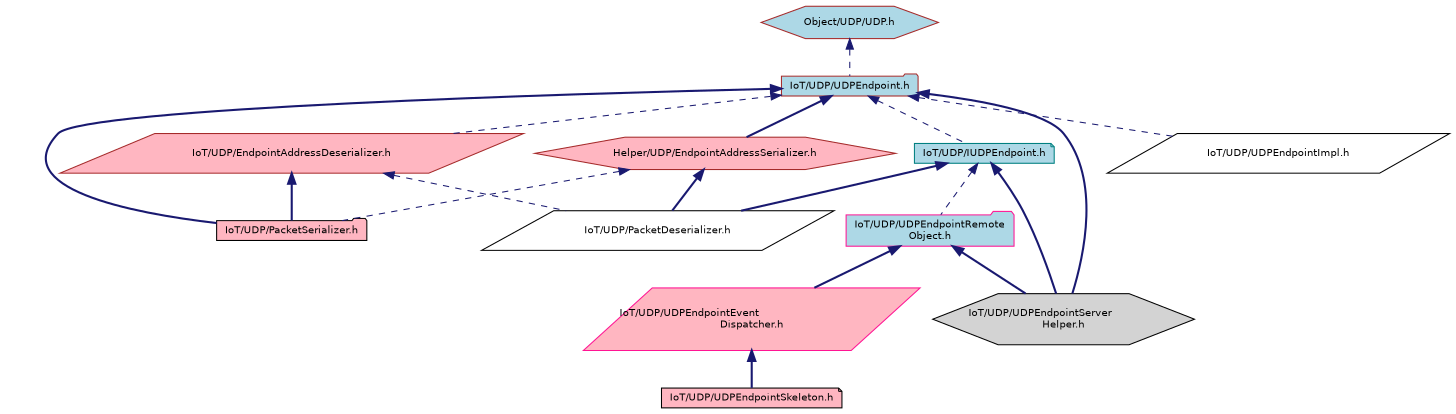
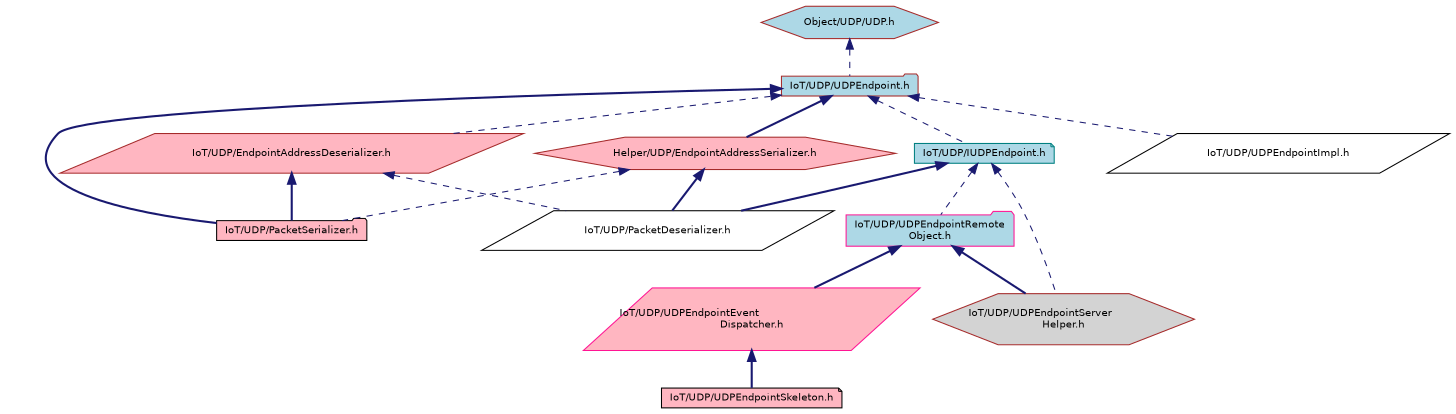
  digraph {
    node [color=brown fillcolor=lightpink fontname=Helvetica fontsize=10 shape=parallelogram style=filled]
    edge [color=midnightblue dir=back fontname=Helvetica fontsize=10 labelfontname=Helvetica labelfontsize=10 style=bold]
    n1 [fillcolor=lightblue fontcolor=black height=0.2 label="Object/UDP/UDP.h" shape=hexagon width=0.4]
    n2 [fillcolor=lightblue height=0.2 label="IoT/UDP/UDPEndpoint.h" shape=folder width=0.4]
    n3 [height=0.2 label="IoT/UDP/EndpointAddressDeserializer.h" width=0.4]
    n4 [color=black height=0.2 label="IoT/UDP/PacketSerializer.h" shape=folder width=0.4]
    n5 [height=0.2 label="Helper/UDP/EndpointAddressSerializer.h" shape=hexagon width=0.4]
    n6 [color=teal fillcolor=lightblue height=0.2 label="IoT/UDP/IUDPEndpoint.h" shape=note width=0.4]
-   n7 [color=black fillcolor=lightgrey height=0.2 label="IoT/UDP/UDPEndpointServer\lHelper.h" shape=hexagon width=0.4]
+   n7 [fillcolor=lightgrey height=0.2 label="IoT/UDP/UDPEndpointServer\lHelper.h" shape=hexagon width=0.4]
    n8 [color=black fillcolor=white height=0.2 label="IoT/UDP/UDPEndpointImpl.h" width=0.4]
    n9 [color=black fillcolor=white height=0.2 label="IoT/UDP/PacketDeserializer.h" width=0.4]
    n10 [color=deeppink fillcolor=lightblue height=0.2 label="IoT/UDP/UDPEndpointRemote\lObject.h" shape=folder width=0.4]
    n11 [color=deeppink height=0.2 label="IoT/UDP/UDPEndpointEvent\lDispatcher.h" width=0.4]
    n12 [color=black height=0.2 label="IoT/UDP/UDPEndpointSkeleton.h" shape=note width=0.4]
    n1 -> n2 [style=dashed]
    n2 -> n3 [style=dashed]
    n2 -> n4
    n2 -> n5
    n2 -> n6 [style=dashed]
-   n2 -> n7
    n2 -> n8 [style=dashed]
    n3 -> n4
    n3 -> n9 [style=dashed]
    n5 -> n4 [style=dashed]
    n5 -> n9
-   n6 -> n7
+   n6 -> n7 [style=dashed]
    n6 -> n9
    n6 -> n10 [style=dashed]
    n10 -> n7
    n10 -> n11
    n11 -> n12
  }
